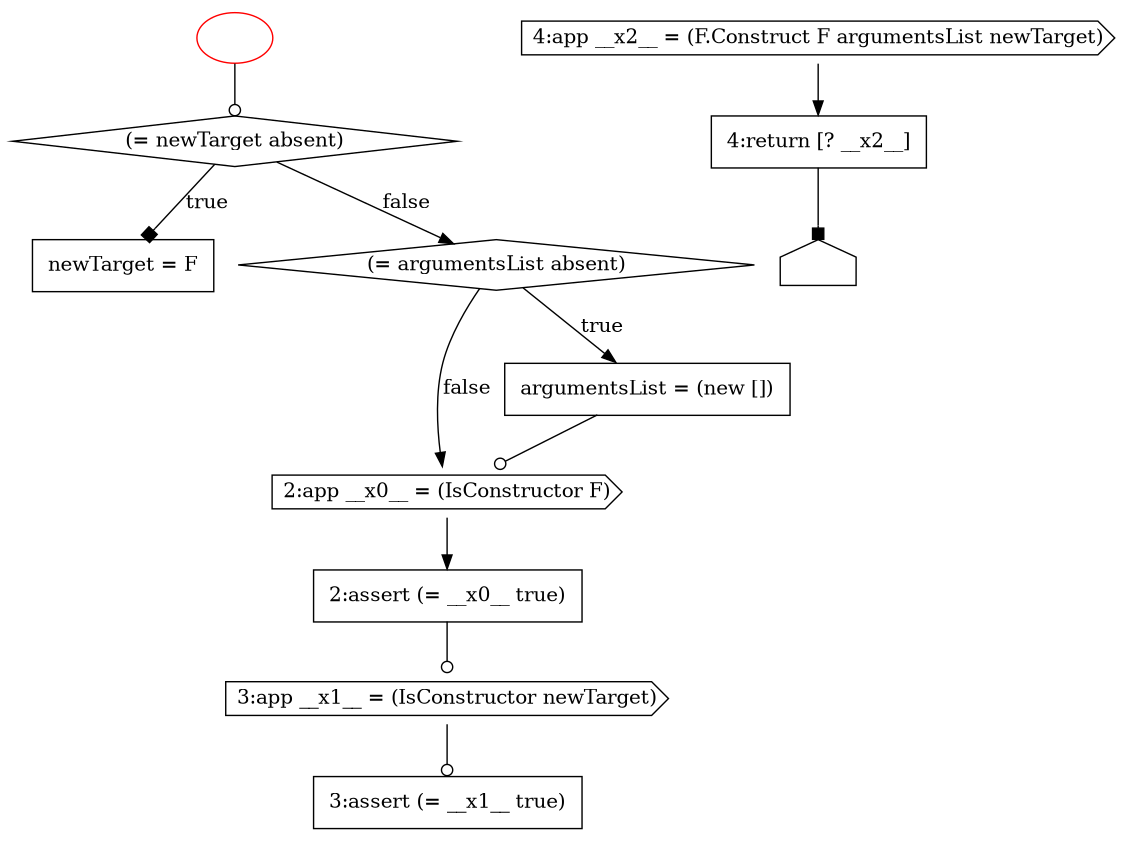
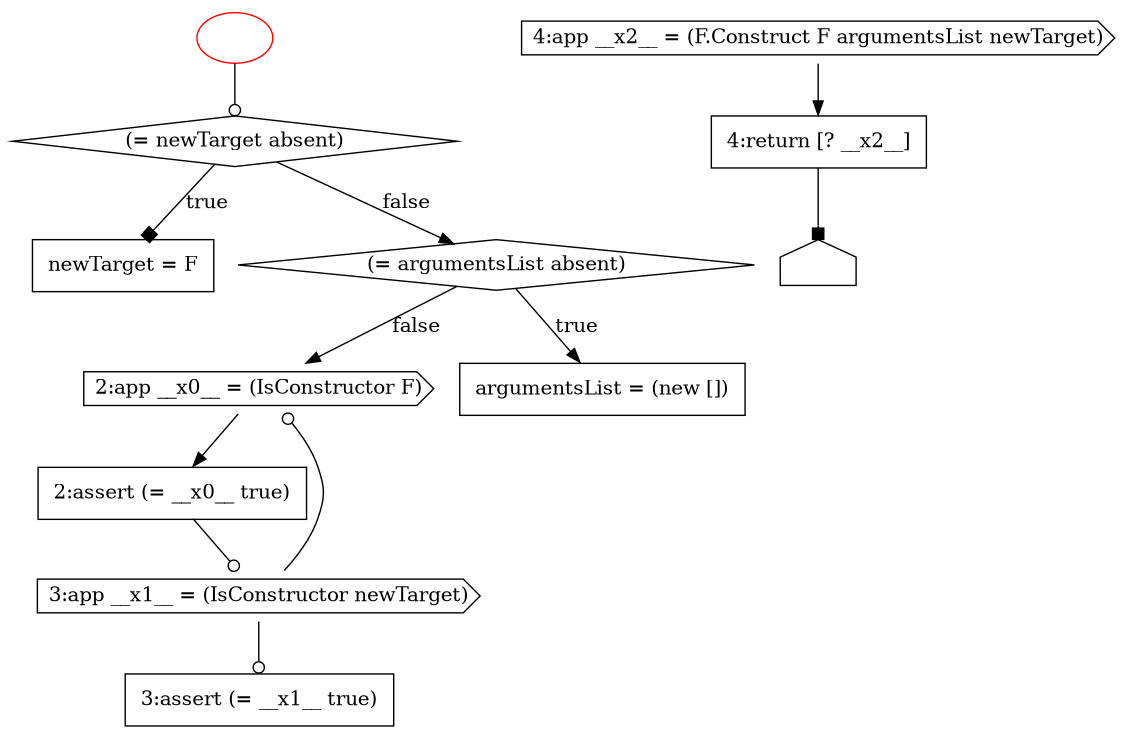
  digraph {
    node [color=black fillcolor=white shape=none style=filled]
    edge [arrowhead=normal color=black]
    n1 [label=<<font color="black">     <table border="0" cellborder="1" cellspacing="0" cellpadding="10">       <tr><td align="left">newTarget = F</td></tr>     </table>   </font>> margin=0]
    n2 [label=<<font color="black">(= argumentsList absent)</font>> shape=diamond]
    n3 [label=<<font color="black">2:app __x0__ = (IsConstructor F)</font>> shape=cds]
    n4 [label=<<font color="black">     <table border="0" cellborder="1" cellspacing="0" cellpadding="10">       <tr><td align="left">argumentsList = (new [])</td></tr>     </table>   </font>> margin=0]
    n5 [label=<<font color="black">3:app __x1__ = (IsConstructor newTarget)</font>> shape=cds]
    n6 [label=<<font color="black">     <table border="0" cellborder="1" cellspacing="0" cellpadding="10">       <tr><td align="left">3:assert (= __x1__ true)</td></tr>     </table>   </font>> margin=0]
    n7 [label=<<font color="black">     <table border="0" cellborder="1" cellspacing="0" cellpadding="10">       <tr><td align="left">4:return [? __x2__]</td></tr>     </table>   </font>> margin=0]
    n8 [label=" " shape=house]
    n9 [color=red label=" " shape=ellipse]
    n10 [label=<<font color="black">(= newTarget absent)</font>> shape=diamond]
    n11 [label=<<font color="black">     <table border="0" cellborder="1" cellspacing="0" cellpadding="10">       <tr><td align="left">2:assert (= __x0__ true)</td></tr>     </table>   </font>> margin=0]
    n12 [label=<<font color="black">4:app __x2__ = (F.Construct F argumentsList newTarget)</font>> shape=cds]
    n2 -> n3 [label=<<font color="black">false</font>>]
    n2 -> n4 [label=<<font color="black">true</font>>]
    n3 -> n11
-   n4 -> n3 [arrowhead=odot]
+   n5 -> n3 [arrowhead=odot]
    n5 -> n6 [arrowhead=odot]
    n7 -> n8 [arrowhead=box]
    n9 -> n10 [arrowhead=odot]
    n10 -> n1 [arrowhead=box label=<<font color="black">true</font>>]
    n10 -> n2 [label=<<font color="black">false</font>>]
    n11 -> n5 [arrowhead=odot]
    n12 -> n7
  }
